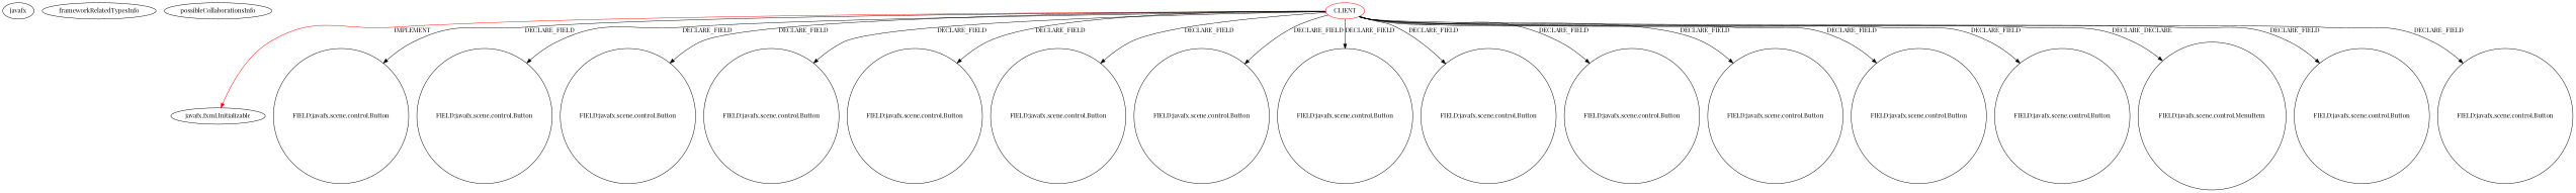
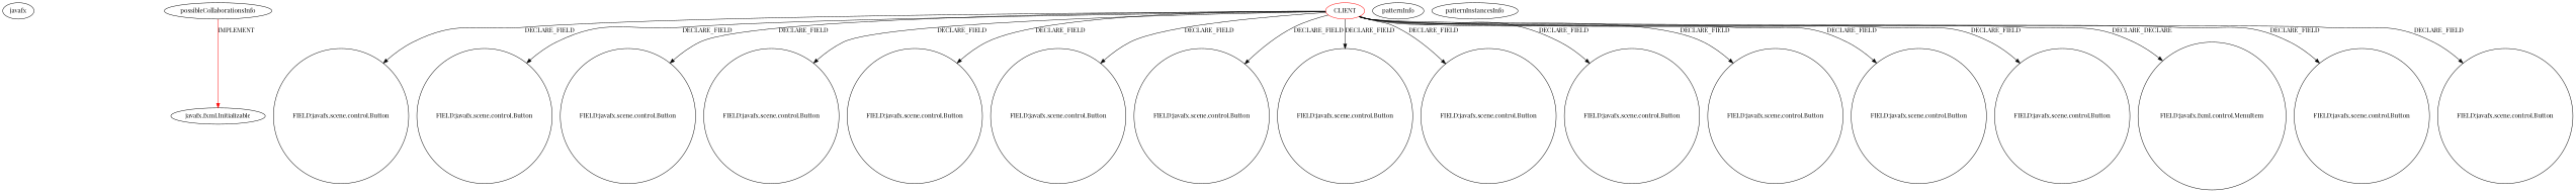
  digraph {
    fontname="Playfair Display"
    node [fontname="Playfair Display" isFrameworkType=false vertexType=FIELD_DECLARATION shape=circle]
    edge [fontname="Playfair Display"]
    n1 [category=pattern graphId=252 isAnonymous=false label=javafx possibleRelation=false isFrameworkType="" vertexType="" shape=""]
-   frameworkRelatedTypesInfo [0="javafx.fxml.Initializable" isFrameworkType="" vertexType="" shape=""]
    possibleCollaborationsInfo [isFrameworkType="" vertexType="" shape=""]
+   patternInfo [frequency=2.0 patternRootClient=0 isFrameworkType="" vertexType="" shape=""]
+   patternInstancesInfo [0="weltensturm-milca~/weltensturm-milca/milca-master/src/milca/GUI.java~GUI~4747" 1="weltensturm-milca~/weltensturm-milca/milca-master/src/milca/GUIController.java~GUIController~4745" isFrameworkType="" vertexType="" shape=""]
    n6 [label="javafx.fxml.Initializable" vertexType=FRAMEWORK_INTERFACE_TYPE shape=""]
    n7 [color=red label=CLIENT vertexType=ROOT_CLIENT_CLASS_DECLARATION shape=""]
    n8 [label="FIELD:javafx.scene.control.Button"]
    n9 [label="FIELD:javafx.scene.control.Button"]
    n10 [label="FIELD:javafx.scene.control.Button"]
    n11 [label="FIELD:javafx.scene.control.Button"]
    n12 [label="FIELD:javafx.scene.control.Button"]
    n13 [label="FIELD:javafx.scene.control.Button"]
    n14 [label="FIELD:javafx.scene.control.Button"]
    n15 [label="FIELD:javafx.scene.control.Button"]
    n16 [label="FIELD:javafx.scene.control.Button"]
    n17 [label="FIELD:javafx.scene.control.Button"]
    n18 [label="FIELD:javafx.scene.control.Button"]
    n19 [label="FIELD:javafx.scene.control.Button"]
    n20 [label="FIELD:javafx.scene.control.Button"]
-   n21 [label="FIELD:javafx.scene.control.MenuItem"]
+   n21 [label="FIELD:javafx.fxml.control.MenuItem"]
    n22 [label="FIELD:javafx.scene.control.Button"]
    n23 [label="FIELD:javafx.scene.control.Button"]
-   n7 -> n6 [color=red label=IMPLEMENT]
+   possibleCollaborationsInfo -> n6 [color=red label=IMPLEMENT]
    n7 -> n8 [label=DECLARE_FIELD]
    n7 -> n9 [label=DECLARE_FIELD]
    n7 -> n10 [label=DECLARE_FIELD]
    n7 -> n11 [label=DECLARE_FIELD]
    n7 -> n12 [label=DECLARE_FIELD]
    n7 -> n13 [label=DECLARE_FIELD]
    n7 -> n14 [label=DECLARE_FIELD]
    n7 -> n15 [label=DECLARE_FIELD]
    n7 -> n16 [label=DECLARE_FIELD]
    n7 -> n17 [label=DECLARE_FIELD]
    n7 -> n18 [label=DECLARE_FIELD]
    n7 -> n19 [label=DECLARE_FIELD]
    n7 -> n20 [label=DECLARE_FIELD]
    n7 -> n21 [label=DECLARE_DECLARE]
    n7 -> n22 [label=DECLARE_FIELD]
    n7 -> n23 [label=DECLARE_FIELD]
  }
